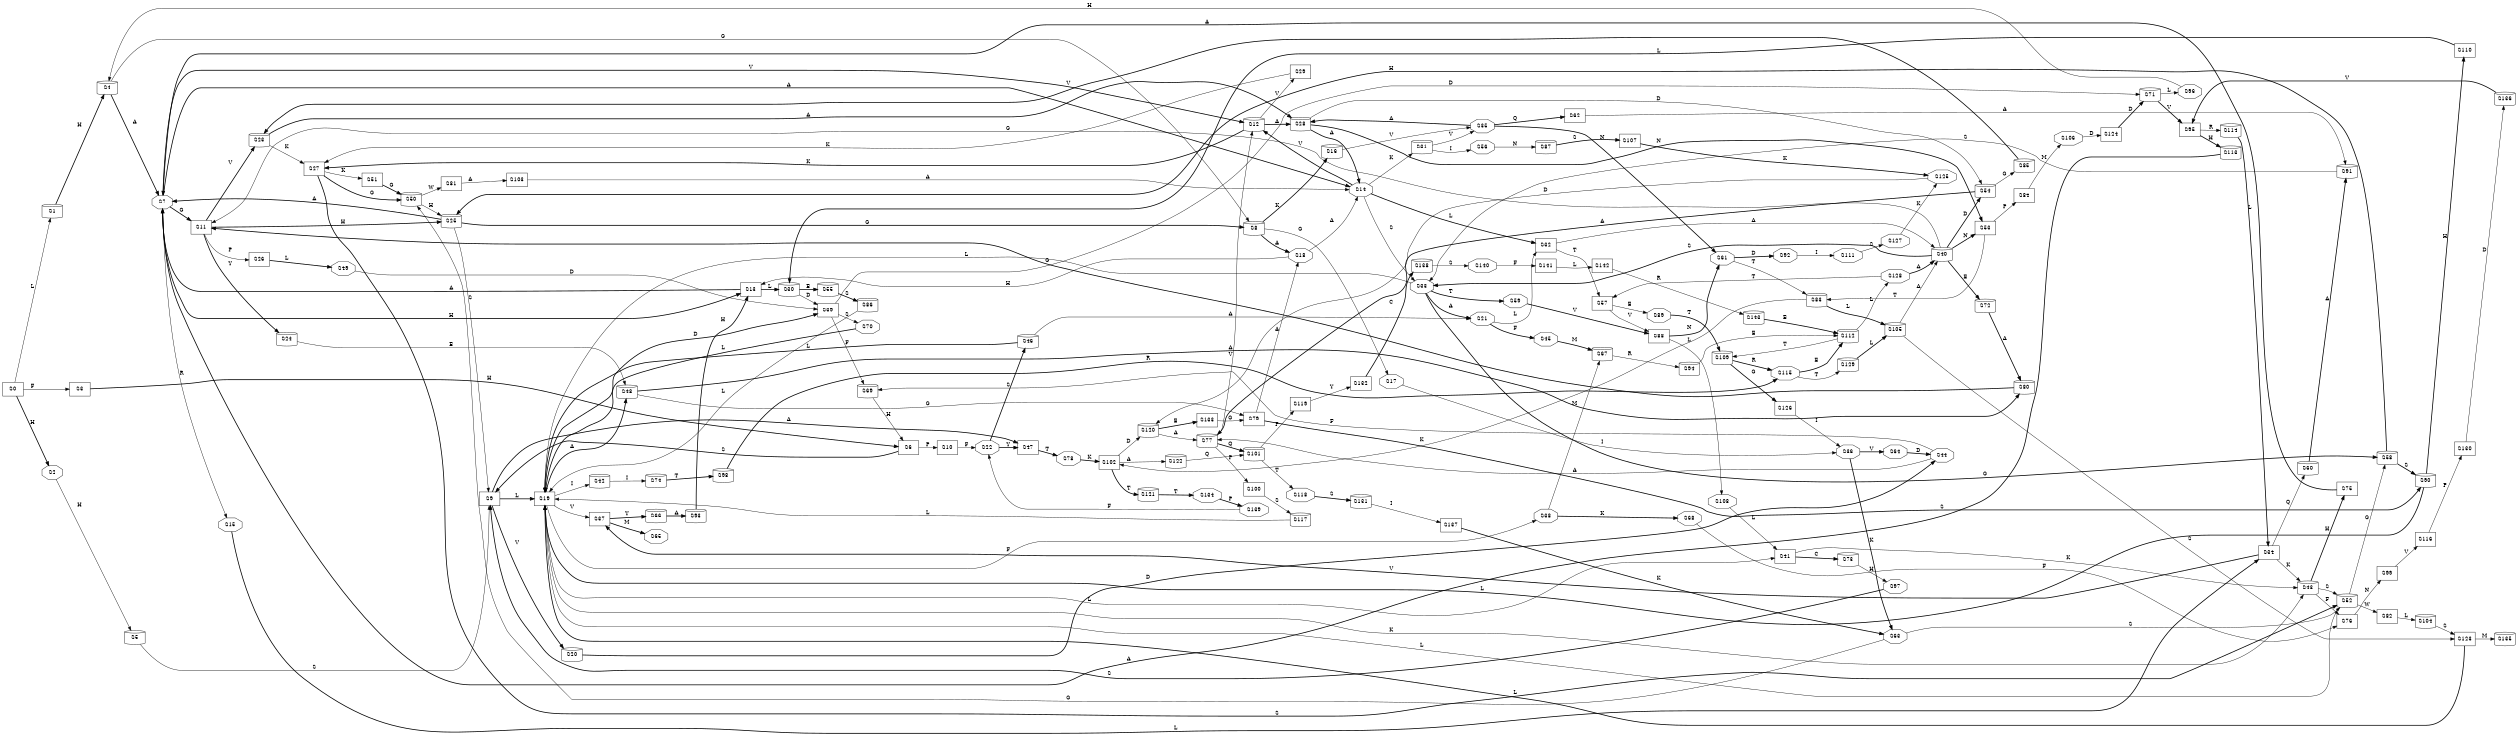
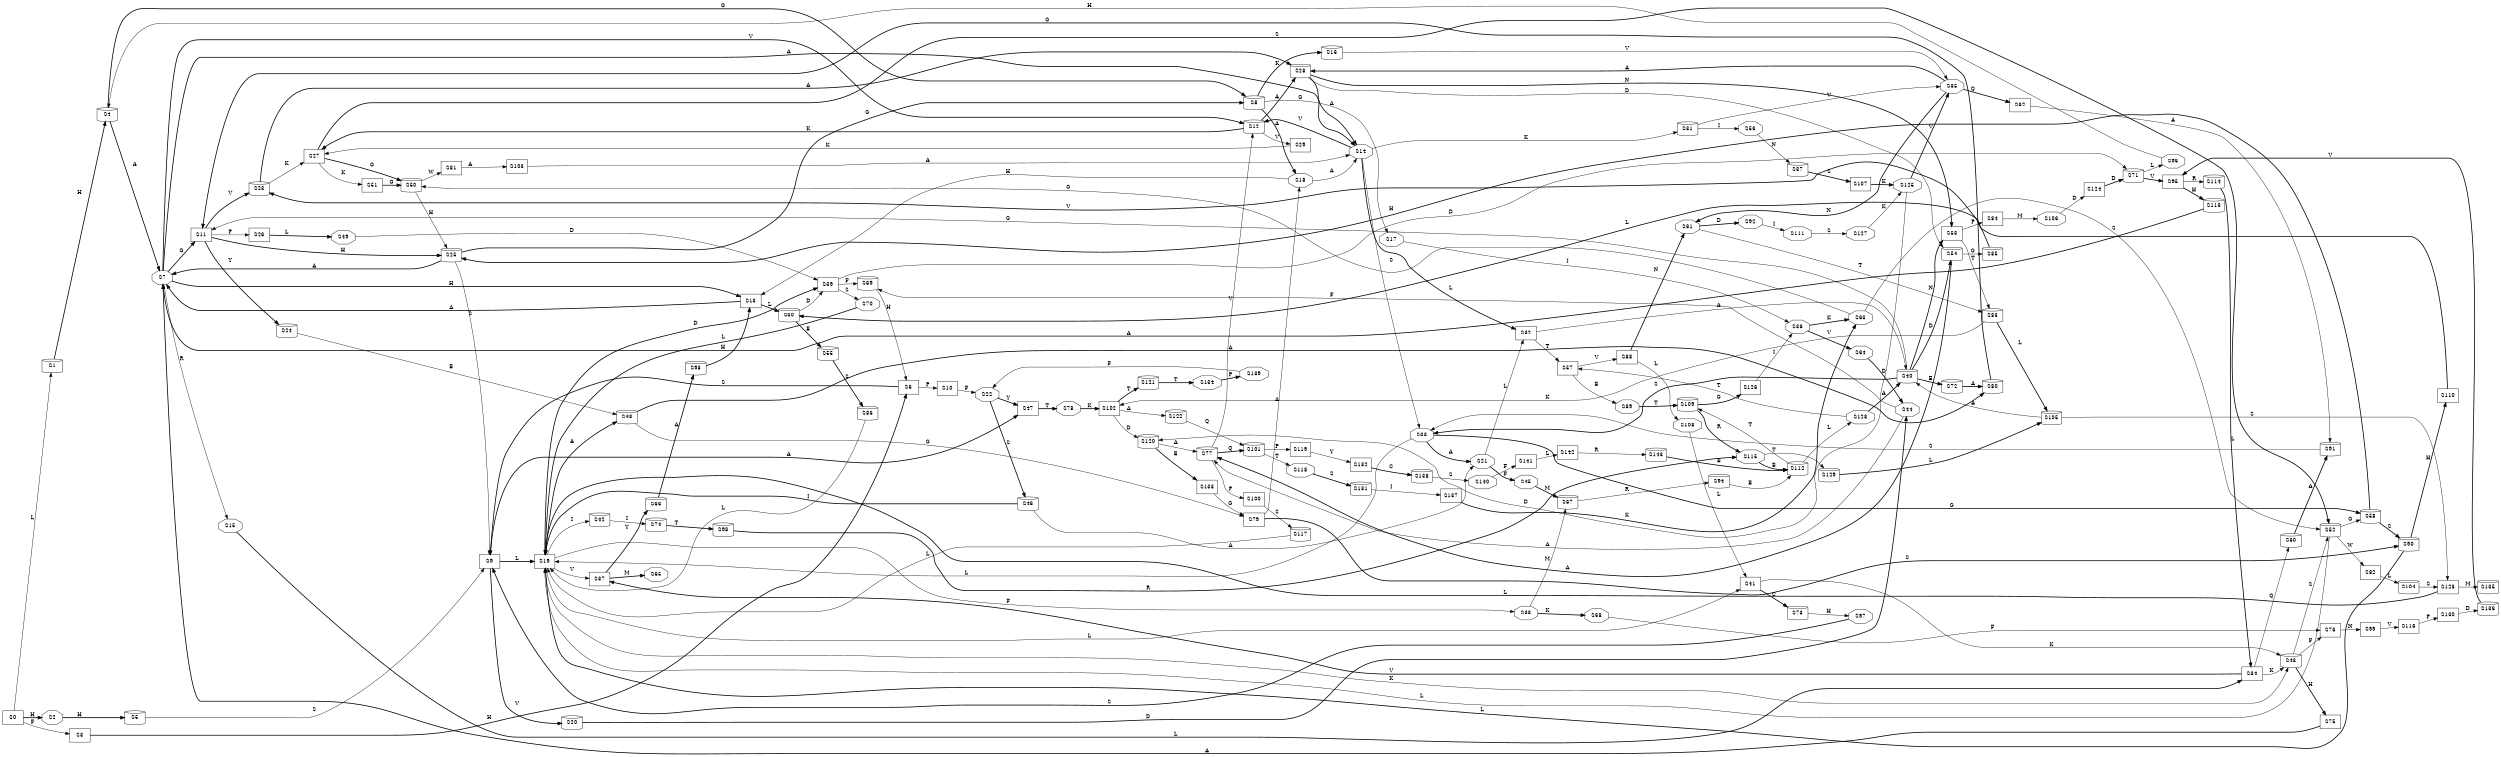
  strict digraph {
    rankdir=LR
    node [shape=cylinder]
    edge [style=solid]
    S0 [shape=box]
    S1
    S2 [shape=octagon]
    S3 [shape=box]
    S4
    S5
    S6 [shape=box]
    S7 [shape=octagon]
    S8
    S9 [shape=box]
    S10 [shape=box]
    S11 [shape=box]
    S12
    S13 [shape=box]
    S14 [shape=octagon]
    S15 [shape=octagon]
    S16
    S17 [shape=octagon]
    S18 [shape=octagon]
    S19 [shape=box]
    S20
    S47 [shape=box]
    S22 [shape=octagon]
    S23
    S24
    S25
    S26 [shape=box]
    S27 [shape=box]
    S28
    S29 [shape=box]
    S30
    S31
    S32 [shape=box]
    S33 [shape=octagon]
    S34 [shape=box]
    S35 [shape=octagon]
    S36 [shape=octagon]
    S37 [shape=box]
    S38 [shape=octagon]
    S39 [shape=box]
    S41 [shape=box]
    S42
    S43
    S48
    S44 [shape=octagon]
    S21 [shape=octagon]
    S45 [shape=octagon]
    S46
    S49 [shape=octagon]
    S50
    S51 [shape=box]
    S52
    S53 [shape=box]
    S54
    S55
    S56 [shape=octagon]
    S40
    S57 [shape=box]
    S58
-   S59 [shape=octagon]
    S60
    S61 [shape=octagon]
    S62 [shape=box]
    S63 [shape=octagon]
    S64 [shape=octagon]
    S65 [shape=octagon]
    S66
    S67
    S68 [shape=octagon]
    S69
    S70 [shape=octagon]
    S71
    S72
    S73
    S74
    S75 [shape=box]
    S76 [shape=box]
    S77
    S78 [shape=octagon]
    S79 [shape=box]
    S80
    S81 [shape=box]
    S82 [shape=box]
    S83
    S84 [shape=box]
    S85
    S86
    S87
    S88 [shape=box]
    S89 [shape=octagon]
    S90
    S91
    S92 [shape=octagon]
    S93
    S94
    S95 [shape=box]
    S96 [shape=octagon]
    S97 [shape=octagon]
    S98
    S99 [shape=box]
    S100 [shape=box]
    S101
    S102 [shape=box]
    S103 [shape=box]
    S104
    S105
    S106 [shape=octagon]
    S107 [shape=box]
    S108 [shape=octagon]
    S109
    S110 [shape=box]
    S111 [shape=octagon]
    S112
    S113
    S114
    S115 [shape=octagon]
    S116 [shape=box]
    S117
    S118 [shape=octagon]
    S119 [shape=box]
    S120
    S121
    S122
    S123 [shape=box]
    S124 [shape=box]
    S125 [shape=octagon]
    S126 [shape=box]
    S127 [shape=octagon]
    S128 [shape=octagon]
    S129
    S130 [shape=box]
    S131
    S132 [shape=box]
    S133 [shape=box]
    S134 [shape=octagon]
    S135
    S136
    S137 [shape=box]
    S138
    S139 [shape=octagon]
    S140 [shape=octagon]
    S141 [shape=box]
    S142 [shape=box]
    S143
    S0 -> S1 [label=L]
    S0 -> S2 [label=H style=bold]
    S0 -> S3 [label=F]
    S1 -> S4 [label=H style=bold]
-   S2 -> S5 [label=H]
+   S2 -> S5 [label=H style=bold]
    S3 -> S6 [label=H style=bold]
    S4 -> S7 [label=A style=bold]
-   S4 -> S8 [label=G]
+   S4 -> S8 [label=G style=bold]
    S5 -> S9 [label=S]
    S6 -> S9 [label=S style=bold]
    S6 -> S10 [label=P]
    S7 -> S11 [label=G style=bold]
    S7 -> S12 [label=V style=bold]
    S7 -> S13 [label=H style=bold]
    S7 -> S14 [label=A style=bold]
    S7 -> S15 [label=R]
    S8 -> S16 [label=K style=bold]
    S8 -> S17 [label=G]
    S8 -> S18 [label=A style=bold]
    S9 -> S19 [label=L style=bold]
    S9 -> S20 [label=V style=bold]
    S9 -> S47 [label=A style=bold]
    S10 -> S22 [label=F]
    S11 -> S23 [label=V style=bold]
    S11 -> S24 [label=Y style=bold]
    S11 -> S25 [label=H style=bold]
    S11 -> S26 [label=P]
    S12 -> S27 [label=K style=bold]
    S12 -> S28 [label=A style=bold]
    S12 -> S29 [label=V]
    S13 -> S7 [label=A style=bold]
    S13 -> S30 [label=L style=bold]
    S14 -> S12 [label=V style=bold]
    S14 -> S31 [label=K]
    S14 -> S32 [label=L style=bold]
    S14 -> S33 [label=S]
    S15 -> S34 [label=L style=bold]
    S16 -> S35 [label=V]
    S17 -> S36 [label=I]
    S18 -> S13 [label=H]
    S18 -> S14 [label=A]
    S19 -> S37 [label=V]
    S19 -> S38 [label=F]
    S19 -> S39 [label=D style=bold]
    S19 -> S41 [label=L]
    S19 -> S42 [label=I]
    S19 -> S43 [label=K]
    S19 -> S48 [label=A style=bold]
    S20 -> S44 [label=D style=bold]
    S47 -> S78 [label=T style=bold]
    S22 -> S47 [label=Y style=bold]
    S22 -> S46 [label=S style=bold]
    S23 -> S27 [label=K]
    S23 -> S28 [label=A style=bold]
    S24 -> S48 [label=E]
    S25 -> S7 [label=A style=bold]
    S25 -> S8 [label=G style=bold]
    S25 -> S9 [label=S]
    S26 -> S49 [label=L style=bold]
    S27 -> S50 [label=G style=bold]
    S27 -> S51 [label=K]
    S27 -> S52 [label=S style=bold]
    S28 -> S14 [label=A style=bold]
    S28 -> S53 [label=N style=bold]
    S28 -> S54 [label=D]
    S29 -> S27 [label=K]
    S30 -> S39 [label=D]
    S30 -> S55 [label=E style=bold]
    S31 -> S35 [label=V]
    S31 -> S56 [label=I]
    S32 -> S40 [label=A]
    S32 -> S57 [label=T]
    S33 -> S19 [label=L]
    S33 -> S21 [label=A style=bold]
    S33 -> S58 [label=G style=bold]
-   S33 -> S59 [label=T style=bold]
    S34 -> S37 [label=V style=bold]
    S34 -> S43 [label=K]
    S34 -> S60 [label=Q]
    S35 -> S28 [label=A style=bold]
    S35 -> S61 [label=N style=bold]
    S35 -> S62 [label=Q style=bold]
    S36 -> S63 [label=K style=bold]
    S36 -> S64 [label=V style=bold]
    S37 -> S65 [label=M style=bold]
    S37 -> S66 [label=Y style=bold]
    S38 -> S67 [label=M]
    S38 -> S68 [label=K style=bold]
    S39 -> S69 [label=F]
    S39 -> S70 [label=S]
    S39 -> S71 [label=D]
    S41 -> S43 [label=K]
    S41 -> S73 [label=C style=bold]
    S42 -> S74 [label=I]
    S43 -> S52 [label=S]
    S43 -> S75 [label=H style=bold]
    S43 -> S76 [label=F]
    S48 -> S79 [label=G]
    S48 -> S80 [label=A style=bold]
    S44 -> S69 [label=F]
    S44 -> S77 [label=A]
    S21 -> S32 [label=L]
    S21 -> S45 [label=F style=bold]
    S45 -> S67 [label=M style=bold]
-   S46 -> S19 [label=L style=bold]
+   S46 -> S19 [label=I style=bold]
    S46 -> S21 [label=A]
    S49 -> S39 [label=D]
    S50 -> S25 [label=H]
    S50 -> S81 [label=W]
    S51 -> S50 [label=G style=bold]
    S52 -> S19 [label=L]
    S52 -> S58 [label=G]
    S52 -> S82 [label=W]
    S53 -> S83 [label=T]
    S53 -> S84 [label=P]
    S54 -> S77 [label=A style=bold]
    S54 -> S85 [label=G]
    S55 -> S86 [label=S style=bold]
    S56 -> S87 [label=N]
    S40 -> S11 [label=G]
    S40 -> S33 [label=S style=bold]
    S40 -> S53 [label=N style=bold]
    S40 -> S54 [label=D style=bold]
    S40 -> S72 [label=E style=bold]
    S57 -> S88 [label=V]
    S57 -> S89 [label=E]
    S58 -> S25 [label=H style=bold]
    S58 -> S90 [label=S style=bold]
-   S59 -> S88 [label=V style=bold]
    S60 -> S91 [label=A style=bold]
    S61 -> S83 [label=T]
    S61 -> S92 [label=D style=bold]
    S62 -> S91 [label=A]
    S63 -> S50 [label=G]
    S63 -> S52 [label=S]
    S64 -> S44 [label=D style=bold]
    S66 -> S93 [label=A style=bold]
    S67 -> S94 [label=R]
    S68 -> S76 [label=F]
    S69 -> S6 [label=H]
    S70 -> S19 [label=L style=bold]
    S71 -> S95 [label=V style=bold]
    S71 -> S96 [label=L]
    S72 -> S80 [label=A style=bold]
    S73 -> S97 [label=H]
    S74 -> S98 [label=T style=bold]
    S75 -> S7 [label=A style=bold]
    S76 -> S99 [label=N]
    S77 -> S12 [label=V]
    S77 -> S100 [label=P]
    S77 -> S101 [label=Q style=bold]
    S78 -> S102 [label=K style=bold]
    S79 -> S18 [label=A]
    S79 -> S90 [label=S style=bold]
    S80 -> S11 [label=G style=bold]
    S81 -> S103 [label=A]
    S82 -> S104 [label=L]
    S83 -> S102 [label=K]
    S83 -> S105 [label=L style=bold]
    S84 -> S106 [label=M]
    S85 -> S23 [label=V style=bold]
    S86 -> S19 [label=L]
    S87 -> S107 [label=S style=bold]
    S88 -> S61 [label=N style=bold]
    S88 -> S108 [label=L]
    S89 -> S109 [label=T style=bold]
    S90 -> S19 [label=L style=bold]
    S90 -> S110 [label=H style=bold]
    S91 -> S33 [label=S]
    S92 -> S111 [label=I]
    S93 -> S13 [label=H style=bold]
    S94 -> S112 [label=E]
    S95 -> S113 [label=H style=bold]
    S95 -> S114 [label=R]
    S96 -> S4 [label=H]
    S97 -> S9 [label=S style=bold]
    S98 -> S115 [label=R style=bold]
    S99 -> S116 [label=V]
    S100 -> S117 [label=S]
    S101 -> S118 [label=T]
    S101 -> S119 [label=P]
    S102 -> S120 [label=D]
    S102 -> S121 [label=T style=bold]
    S102 -> S122 [label=A]
    S103 -> S14 [label=A]
    S104 -> S123 [label=S]
    S105 -> S40 [label=A]
    S105 -> S123 [label=S]
    S106 -> S124 [label=D]
    S107 -> S125 [label=K style=bold]
    S108 -> S41 [label=L]
    S109 -> S115 [label=R style=bold]
    S109 -> S126 [label=G style=bold]
    S110 -> S30 [label=L style=bold]
    S111 -> S127 [label=S]
    S112 -> S109 [label=T]
    S112 -> S128 [label=L]
    S113 -> S7 [label=A style=bold]
    S114 -> S34 [label=L style=bold]
    S115 -> S112 [label=E style=bold]
    S115 -> S129 [label=T]
    S116 -> S130 [label=P]
    S117 -> S19 [label=L]
    S118 -> S131 [label=S style=bold]
    S119 -> S132 [label=Y]
    S120 -> S77 [label=A]
    S120 -> S133 [label=E style=bold]
    S121 -> S134 [label=T style=bold]
    S122 -> S101 [label=Q]
    S123 -> S19 [label=L style=bold]
    S123 -> S135 [label=M]
    S124 -> S71 [label=D style=bold]
+   S125 -> S35 [label=V style=bold]
    S125 -> S120 [label=D]
    S126 -> S36 [label=I]
    S127 -> S125 [label=K]
    S128 -> S40 [label=A style=bold]
    S128 -> S57 [label=T]
    S129 -> S105 [label=L style=bold]
    S130 -> S136 [label=D]
    S131 -> S137 [label=I]
    S132 -> S138 [label=C style=bold]
    S133 -> S79 [label=G]
    S134 -> S139 [label=P style=bold]
    S136 -> S95 [label=V style=bold]
    S137 -> S63 [label=K style=bold]
    S138 -> S140 [label=S]
    S139 -> S22 [label=F]
    S140 -> S141 [label=F]
    S141 -> S142 [label=L]
    S142 -> S143 [label=R]
    S143 -> S112 [label=E style=bold]
  }
